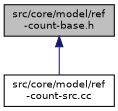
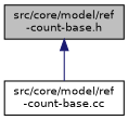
  digraph {
    node [color=black fontname=Helvetica fontsize=10 shape=record style=filled]
    n1 [fillcolor=grey75 fontcolor=black height=0.2 label="src/core/model/ref\l-count-base.h" width=0.4]
-   n2 [fillcolor=white height=0.2 label="src/core/model/ref\l-count-src.cc" width=0.4]
+   n2 [fillcolor=white height=0.2 label="src/core/model/ref\l-count-base.cc" width=0.4]
    n1 -> n2 [color=midnightblue dir=back fontname=Helvetica fontsize=10 labelfontname=Helvetica labelfontsize=10 style=solid]
  }
